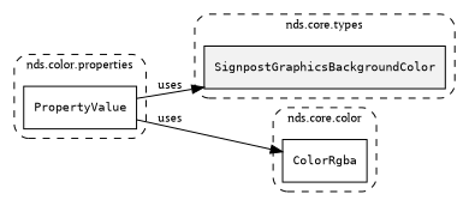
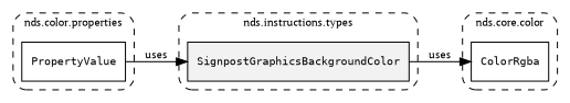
  digraph {
    fontname="PT Serif"
    fontsize=10
    rankdir=LR
    node [fontname="PT Serif" fontsize=10 shape=box]
    edge [fontname="PT Serif" fontsize=10]
    n1 [fillcolor="#0000000D" label=<<font face="monospace"><table align="center" border="0" cellspacing="0" cellpadding="0"><tr><td href="../../../content/packages/nds.instructions.types.html#Subtype-SignpostGraphicsBackgroundColor" title="Subtype defined in nds.instructions.types">SignpostGraphicsBackgroundColor</td></tr></table></font>> style=filled]
    n2 [label=<<font face="monospace"><table align="center" border="0" cellspacing="0" cellpadding="0"><tr><td href="../../../content/packages/nds.core.color.html#Structure-ColorRgba" title="Structure defined in nds.core.color">ColorRgba</td></tr></table></font>>]
    n3 [label=<<font face="monospace"><table align="center" border="0" cellspacing="0" cellpadding="0"><tr><td href="../../../content/packages/nds.instructions.properties.html#Choice-PropertyValue" title="Choice defined in nds.instructions.properties">PropertyValue</td></tr></table></font>>]
    subgraph cluster_1 {
-     label="nds.core.types"
+     label="nds.instructions.types"
      style="dashed, rounded"
      n1
    }
    subgraph cluster_2 {
      label="nds.core.color"
      style="dashed, rounded"
      n2
    }
    subgraph cluster_3 {
      label="nds.color.properties"
      style="dashed, rounded"
      n3
    }
-   n3 -> n2 [label=uses]
+   n1 -> n2 [label=uses]
    n3 -> n1 [label=uses]
  }
